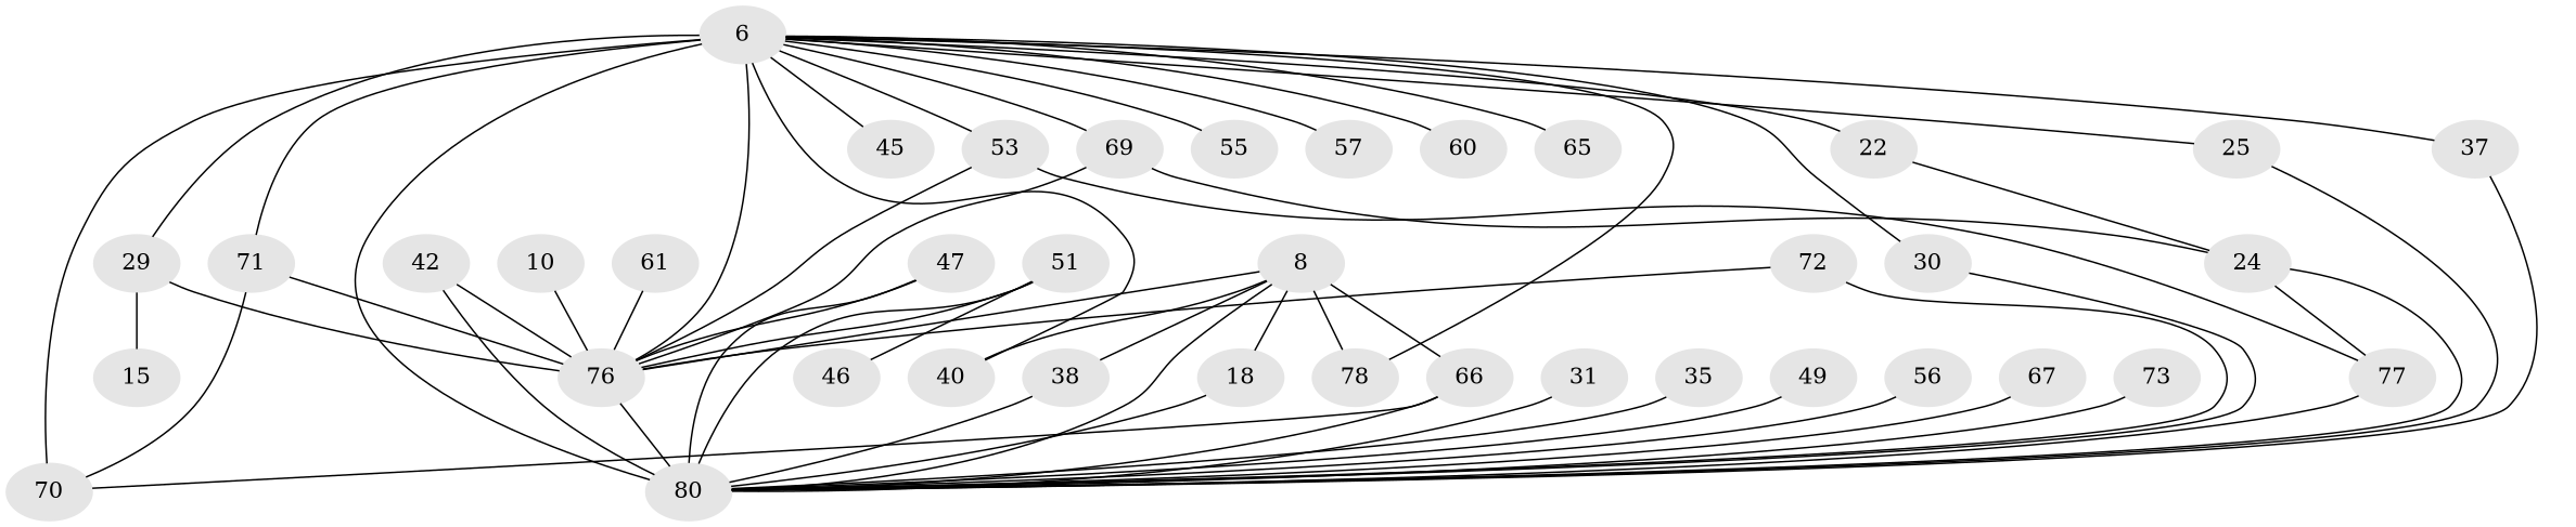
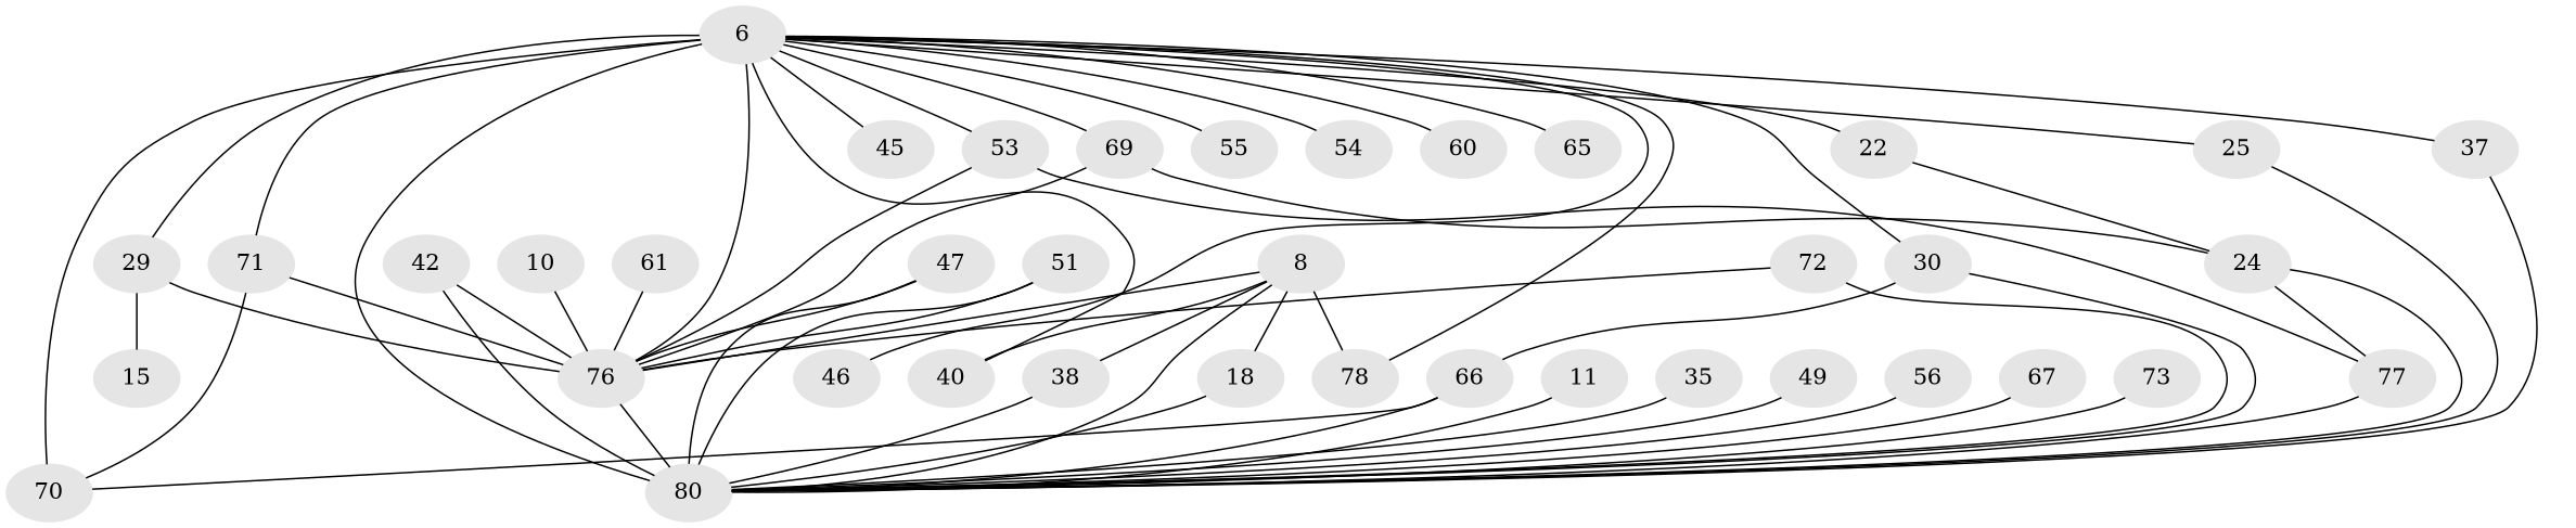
  graph {
    node [color=gray90 style=filled]
    6 [super="+3+5"]
    22
    25
    29
    30
    37
    40
    45
    46
    53 [super="+44"]
    55
-   57
+   57 [label=54]
    60
    65
    69 [super="+52"]
    71 [super="+68"]
    n17 [label=70 super="+61+33"]
    76 [super="+19+58+10"]
    78
    80 [super="+31+54+79+36+62+24"]
    8 [super="+1"]
    18
    38
    66 [super="+34"]
    n25 [label=24 super="+70"]
    15
    77 [super="+27+64"]
-   11 [label=31]
+   11
    n29 [label=10]
    35
    n31 [label=61]
    42
    47 [super="+39"]
    49
    51
    56
    67
    72
    73 [super="+43"]
    6 -- 22 [weight=2]
    6 -- 25
    6 -- 29
    6 -- 30
    6 -- 37
    6 -- 40
    6 -- 45 [weight=2]
-   51 -- 46
+   6 -- 46
    6 -- 53 [weight=2]
    6 -- 55 [weight=2]
    6 -- 57 [weight=2]
    6 -- 60 [weight=2]
    6 -- 65 [weight=2]
    6 -- 69 [weight=2]
    6 -- 71
    6 -- n17 [weight=4]
    6 -- 76 [weight=8]
    6 -- 78
    6 -- 80 [weight=21]
    22 -- n25
    25 -- 80
    29 -- 76
    29 -- 15
    30 -- 80
    37 -- 80
    53 -- 76
    53 -- 77
    69 -- 76
    69 -- n25
    71 -- n17
    71 -- 76
    76 -- 80 [weight=10]
    8 -- 40
    8 -- 76 [weight=4]
    8 -- 78
    8 -- 80 [weight=7]
    8 -- 18
    8 -- 38
-   8 -- 66 [weight=2]
+   30 -- 66 [weight=2]
    18 -- 80
    38 -- 80
    66 -- n17
    66 -- 80
    n25 -- 80
    n25 -- 77
    77 -- 80 [weight=5]
    11 -- 80
    n29 -- 76 [weight=2]
    35 -- 80 [weight=2]
    n31 -- 76 [weight=2]
    42 -- 76
    42 -- 80
    47 -- 76 [weight=2]
    47 -- 80
    49 -- 80 [weight=2]
    51 -- 76
    51 -- 80
    56 -- 80
    67 -- 80 [weight=2]
    72 -- 76
    72 -- 80
    73 -- 80 [weight=3]
  }
